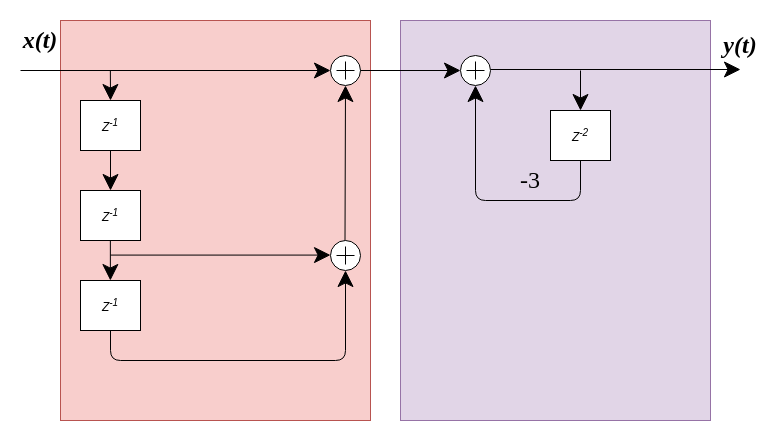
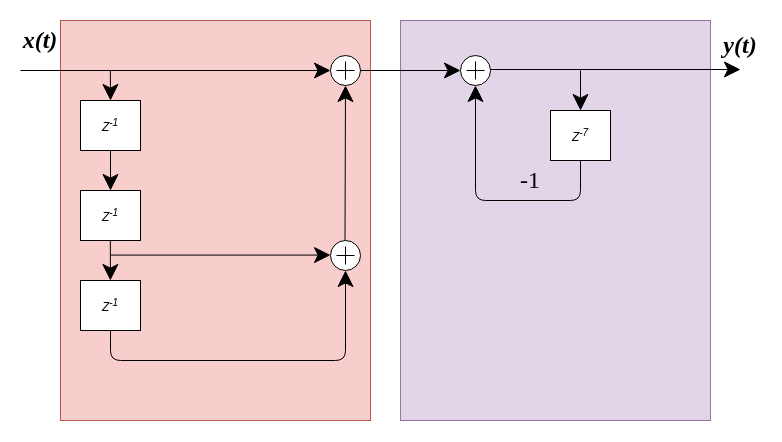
  <mxCell id="0" />
  <mxCell id="1" parent="0" />
  <mxCell id="2" value="" style="rounded=0;whiteSpace=wrap;html=1;hachureGap=4;pointerEvents=0;fillColor=#e1d5e7;strokeColor=#9673a6;" vertex="1" parent="1"><mxGeometry x="400" y="20" width="310" height="400" as="geometry" /></mxCell>
  <mxCell id="3" value="" style="rounded=0;whiteSpace=wrap;html=1;hachureGap=4;pointerEvents=0;fillColor=#f8cecc;strokeColor=#b85450;" vertex="1" parent="1"><mxGeometry x="60" y="20" width="310" height="400" as="geometry" /></mxCell>
  <mxCell id="4" value="&lt;i&gt;Z&lt;sup&gt;-1&lt;/sup&gt;&lt;/i&gt;" style="rounded=0;whiteSpace=wrap;html=1;hachureGap=4;pointerEvents=0;" vertex="1" parent="1"><mxGeometry x="80" y="100" width="60" height="50" as="geometry" /></mxCell>
  <mxCell id="5" value="" style="endArrow=classic;html=1;startSize=14;endSize=14;sourcePerimeterSpacing=8;targetPerimeterSpacing=8;" edge="1" parent="1"><mxGeometry width="50" height="50" relative="1" as="geometry"><mxPoint x="20" y="70" as="sourcePoint" /><mxPoint x="330" y="70" as="targetPoint" /></mxGeometry></mxCell>
  <mxCell id="6" value="" style="verticalLabelPosition=bottom;shadow=0;dashed=0;align=center;html=1;verticalAlign=top;shape=mxgraph.electrical.abstract.summation_point;hachureGap=4;pointerEvents=0;" vertex="1" parent="1"><mxGeometry x="330" y="55" width="30" height="30" as="geometry" /></mxCell>
  <mxCell id="7" value="&lt;i&gt;Z&lt;sup&gt;-1&lt;/sup&gt;&lt;/i&gt;" style="rounded=0;whiteSpace=wrap;html=1;hachureGap=4;pointerEvents=0;" vertex="1" parent="1"><mxGeometry x="80" y="190" width="60" height="50" as="geometry" /></mxCell>
  <mxCell id="8" value="&lt;i&gt;Z&lt;sup&gt;-1&lt;/sup&gt;&lt;/i&gt;" style="rounded=0;whiteSpace=wrap;html=1;hachureGap=4;pointerEvents=0;" vertex="1" parent="1"><mxGeometry x="80" y="280" width="60" height="50" as="geometry" /></mxCell>
  <mxCell id="9" value="" style="verticalLabelPosition=bottom;shadow=0;dashed=0;align=center;html=1;verticalAlign=top;shape=mxgraph.electrical.abstract.summation_point;hachureGap=4;pointerEvents=0;" vertex="1" parent="1"><mxGeometry x="330" y="240" width="30" height="30" as="geometry" /></mxCell>
  <mxCell id="10" value="" style="endArrow=classic;html=1;startSize=14;endSize=14;sourcePerimeterSpacing=8;targetPerimeterSpacing=8;exitX=0.5;exitY=1;exitDx=0;exitDy=0;entryX=0.5;entryY=0;entryDx=0;entryDy=0;" edge="1" parent="1" source="4" target="7"><mxGeometry width="50" height="50" relative="1" as="geometry"><mxPoint x="200" y="180" as="sourcePoint" /><mxPoint x="250" y="130" as="targetPoint" /></mxGeometry></mxCell>
  <mxCell id="11" value="" style="endArrow=classic;html=1;startSize=14;endSize=14;sourcePerimeterSpacing=8;targetPerimeterSpacing=8;exitX=0.5;exitY=1;exitDx=0;exitDy=0;entryX=0.5;entryY=0;entryDx=0;entryDy=0;" edge="1" parent="1"><mxGeometry width="50" height="50" relative="1" as="geometry"><mxPoint x="109.86" y="240" as="sourcePoint" /><mxPoint x="109.86" y="280" as="targetPoint" /></mxGeometry></mxCell>
  <mxCell id="12" value="&lt;font style=&quot;font-size: 24px&quot; face=&quot;Times New Roman&quot;&gt;&lt;i&gt;&lt;b&gt;x(t)&lt;/b&gt;&lt;/i&gt;&lt;/font&gt;" style="text;html=1;strokeColor=none;fillColor=none;align=center;verticalAlign=middle;whiteSpace=wrap;rounded=0;hachureGap=4;pointerEvents=0;" vertex="1" parent="1"><mxGeometry x="20" y="30" width="40" height="20" as="geometry" /></mxCell>
  <mxCell id="13" value="" style="endArrow=classic;html=1;startSize=14;endSize=14;sourcePerimeterSpacing=8;targetPerimeterSpacing=8;exitX=0.5;exitY=1;exitDx=0;exitDy=0;" edge="1" parent="1"><mxGeometry width="50" height="50" relative="1" as="geometry"><mxPoint x="109.86" y="70" as="sourcePoint" /><mxPoint x="110" y="100" as="targetPoint" /></mxGeometry></mxCell>
  <mxCell id="14" value="" style="endArrow=classic;html=1;startSize=14;endSize=14;sourcePerimeterSpacing=8;targetPerimeterSpacing=8;entryX=0;entryY=0.5;entryDx=0;entryDy=0;entryPerimeter=0;" edge="1" parent="1"><mxGeometry width="50" height="50" relative="1" as="geometry"><mxPoint x="110" y="254.58" as="sourcePoint" /><mxPoint x="330" y="254.58" as="targetPoint" /></mxGeometry></mxCell>
  <mxCell id="15" value="" style="endArrow=classic;html=1;startSize=14;endSize=14;sourcePerimeterSpacing=8;targetPerimeterSpacing=8;entryX=0.5;entryY=1;entryDx=0;entryDy=0;entryPerimeter=0;exitX=0.5;exitY=1;exitDx=0;exitDy=0;edgeStyle=orthogonalEdgeStyle;" edge="1" parent="1" source="8" target="9"><mxGeometry width="50" height="50" relative="1" as="geometry"><mxPoint x="110" y="360" as="sourcePoint" /><mxPoint x="330" y="360" as="targetPoint" /><Array as="points"><mxPoint x="110" y="360" /><mxPoint x="345" y="360" /></Array></mxGeometry></mxCell>
  <mxCell id="16" value="" style="endArrow=classic;html=1;startSize=14;endSize=14;sourcePerimeterSpacing=8;targetPerimeterSpacing=8;exitX=0.5;exitY=0;exitDx=0;exitDy=0;exitPerimeter=0;entryX=0.5;entryY=1;entryDx=0;entryDy=0;entryPerimeter=0;" edge="1" parent="1" target="6"><mxGeometry width="50" height="50" relative="1" as="geometry"><mxPoint x="344.5" y="240" as="sourcePoint" /><mxPoint x="345" y="90" as="targetPoint" /></mxGeometry></mxCell>
- <mxCell id="17" value="&lt;i&gt;Z&lt;sup&gt;-2&lt;/sup&gt;&lt;/i&gt;" style="rounded=0;whiteSpace=wrap;html=1;hachureGap=4;pointerEvents=0;" vertex="1" parent="1"><mxGeometry x="550" y="110" width="60" height="50" as="geometry" /></mxCell>
+ <mxCell id="17" value="&lt;i&gt;Z&lt;sup&gt;-7&lt;/sup&gt;&lt;/i&gt;" style="rounded=0;whiteSpace=wrap;html=1;hachureGap=4;pointerEvents=0;" vertex="1" parent="1"><mxGeometry x="550" y="110" width="60" height="50" as="geometry" /></mxCell>
  <mxCell id="18" value="" style="endArrow=classic;html=1;startSize=14;endSize=14;sourcePerimeterSpacing=8;targetPerimeterSpacing=8;" edge="1" parent="1"><mxGeometry width="50" height="50" relative="1" as="geometry"><mxPoint x="490" y="69" as="sourcePoint" /><mxPoint x="740" y="69" as="targetPoint" /></mxGeometry></mxCell>
  <mxCell id="19" value="" style="endArrow=classic;html=1;startSize=14;endSize=14;sourcePerimeterSpacing=8;targetPerimeterSpacing=8;entryX=0.5;entryY=0;entryDx=0;entryDy=0;" edge="1" parent="1" target="17"><mxGeometry width="50" height="50" relative="1" as="geometry"><mxPoint x="580" y="70" as="sourcePoint" /><mxPoint x="280.14" y="150" as="targetPoint" /></mxGeometry></mxCell>
  <mxCell id="20" value="" style="verticalLabelPosition=bottom;shadow=0;dashed=0;align=center;html=1;verticalAlign=top;shape=mxgraph.electrical.abstract.summation_point;hachureGap=4;pointerEvents=0;" vertex="1" parent="1"><mxGeometry x="460" y="55" width="30" height="30" as="geometry" /></mxCell>
  <mxCell id="21" value="" style="endArrow=classic;html=1;startSize=14;endSize=14;sourcePerimeterSpacing=8;targetPerimeterSpacing=8;entryX=0.5;entryY=1;entryDx=0;entryDy=0;entryPerimeter=0;exitX=0.5;exitY=1;exitDx=0;exitDy=0;edgeStyle=orthogonalEdgeStyle;" edge="1" parent="1" source="17" target="20"><mxGeometry width="50" height="50" relative="1" as="geometry"><mxPoint x="540" y="260" as="sourcePoint" /><mxPoint x="590" y="210" as="targetPoint" /><Array as="points"><mxPoint x="580" y="200" /><mxPoint x="475" y="200" /></Array></mxGeometry></mxCell>
  <mxCell id="22" value="" style="endArrow=classic;html=1;startSize=14;endSize=14;sourcePerimeterSpacing=8;targetPerimeterSpacing=8;exitX=1;exitY=0.5;exitDx=0;exitDy=0;exitPerimeter=0;entryX=0;entryY=0.5;entryDx=0;entryDy=0;entryPerimeter=0;" edge="1" parent="1" source="6" target="20"><mxGeometry width="50" height="50" relative="1" as="geometry"><mxPoint x="410" y="60" as="sourcePoint" /><mxPoint x="460" y="10" as="targetPoint" /></mxGeometry></mxCell>
  <mxCell id="23" value="&lt;font style=&quot;font-size: 24px&quot; face=&quot;Times New Roman&quot;&gt;&lt;i&gt;&lt;b&gt;y(t)&lt;/b&gt;&lt;/i&gt;&lt;/font&gt;" style="text;html=1;strokeColor=none;fillColor=none;align=center;verticalAlign=middle;whiteSpace=wrap;rounded=0;hachureGap=4;pointerEvents=0;" vertex="1" parent="1"><mxGeometry x="720" y="35" width="40" height="20" as="geometry" /></mxCell>
- <mxCell id="24" value="&lt;font style=&quot;font-size: 24px&quot; face=&quot;Times New Roman&quot;&gt;-3&lt;/font&gt;" style="text;html=1;strokeColor=none;fillColor=none;align=center;verticalAlign=middle;whiteSpace=wrap;rounded=0;hachureGap=4;pointerEvents=0;" vertex="1" parent="1"><mxGeometry x="510" y="170" width="40" height="20" as="geometry" /></mxCell>
+ <mxCell id="24" value="&lt;font style=&quot;font-size: 24px&quot; face=&quot;Times New Roman&quot;&gt;-1&lt;/font&gt;" style="text;html=1;strokeColor=none;fillColor=none;align=center;verticalAlign=middle;whiteSpace=wrap;rounded=0;hachureGap=4;pointerEvents=0;" vertex="1" parent="1"><mxGeometry x="510" y="170" width="40" height="20" as="geometry" /></mxCell>
